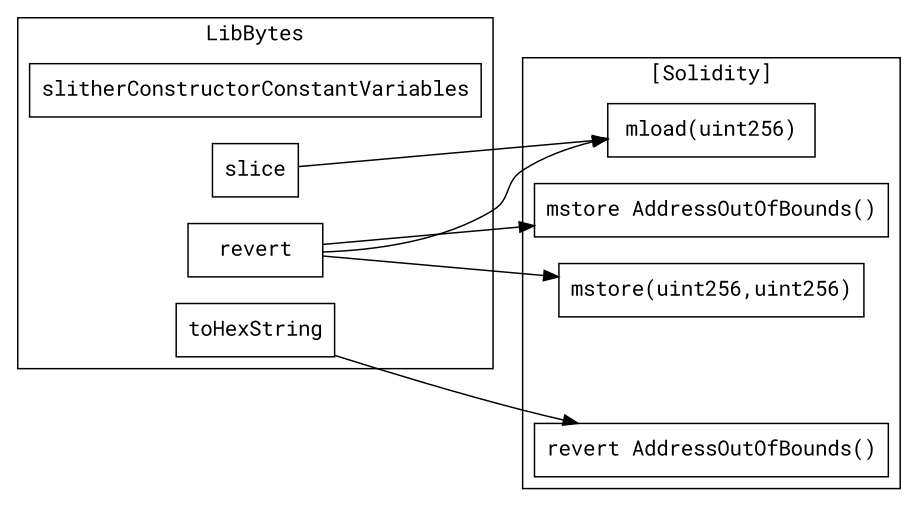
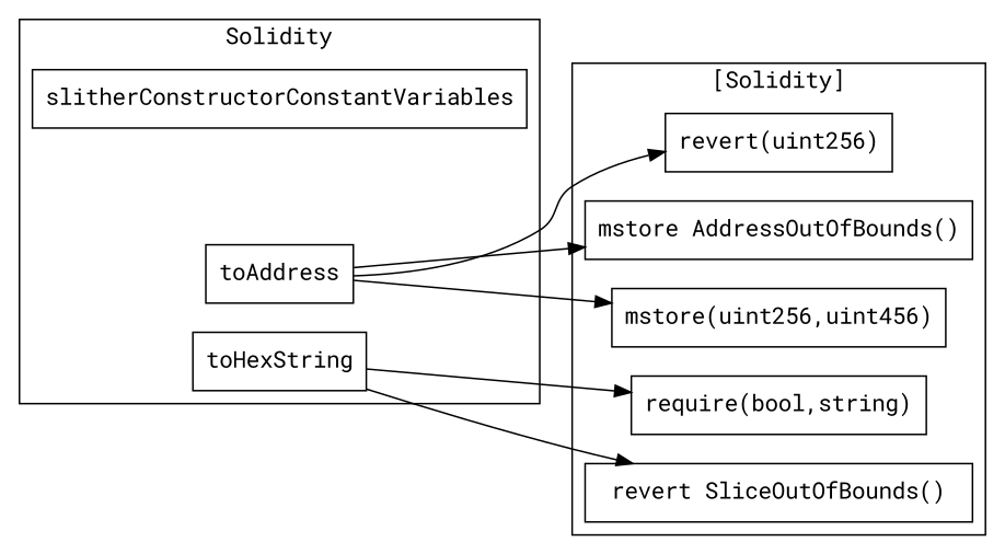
  strict digraph {
    fontname="Roboto Mono"
    rankdir=LR
    node [fontname="Roboto Mono" shape=box]
    edge [fontname="Roboto Mono"]
    n1 [label=slitherConstructorConstantVariables]
-   n2 [label=slice]
-   n3 [label=revert]
+   n3 [label=toAddress]
    n4 [label=toHexString]
-   "mload(uint256)"
-   "revert SliceOutOfBounds()" [label="revert AddressOutOfBounds()"]
-   "mstore(uint256,uint256)"
+   "mload(uint256)" [label="revert(uint256)"]
+   "revert SliceOutOfBounds()"
+   "mstore(uint256,uint256)" [label="mstore(uint256,uint456)"]
    n8 [label="mstore AddressOutOfBounds()"]
+   "require(bool,string)"
    subgraph cluster_1 {
-     label=LibBytes
+     label=Solidity
      n1
-     n2
      n3
      n4
    }
    subgraph cluster_2 {
      label="[Solidity]"
      "mload(uint256)"
      "revert SliceOutOfBounds()"
      "mstore(uint256,uint256)"
      n8
+     "require(bool,string)"
    }
-   n2 -> "mload(uint256)"
    n3 -> "mload(uint256)"
    n3 -> "mstore(uint256,uint256)"
    n3 -> n8
    n4 -> "revert SliceOutOfBounds()"
+   n4 -> "require(bool,string)"
  }
